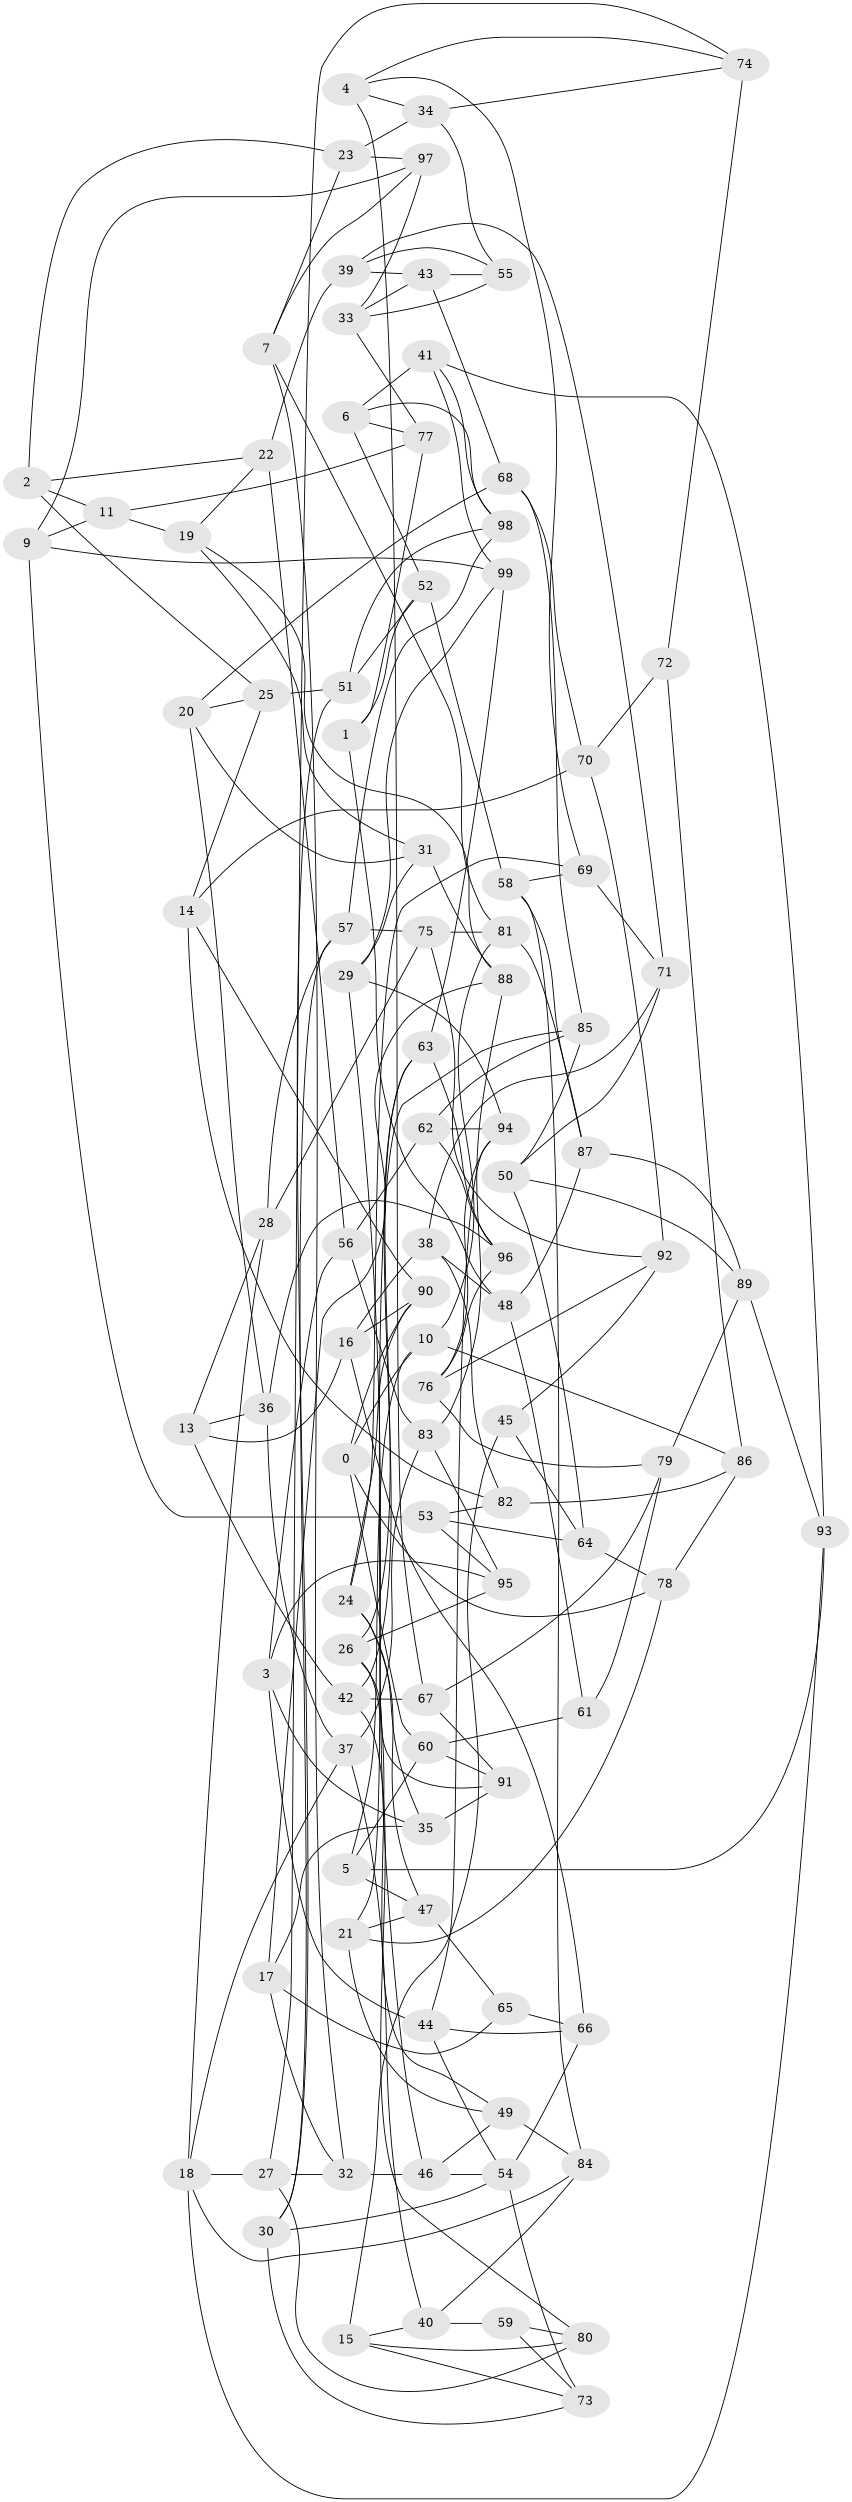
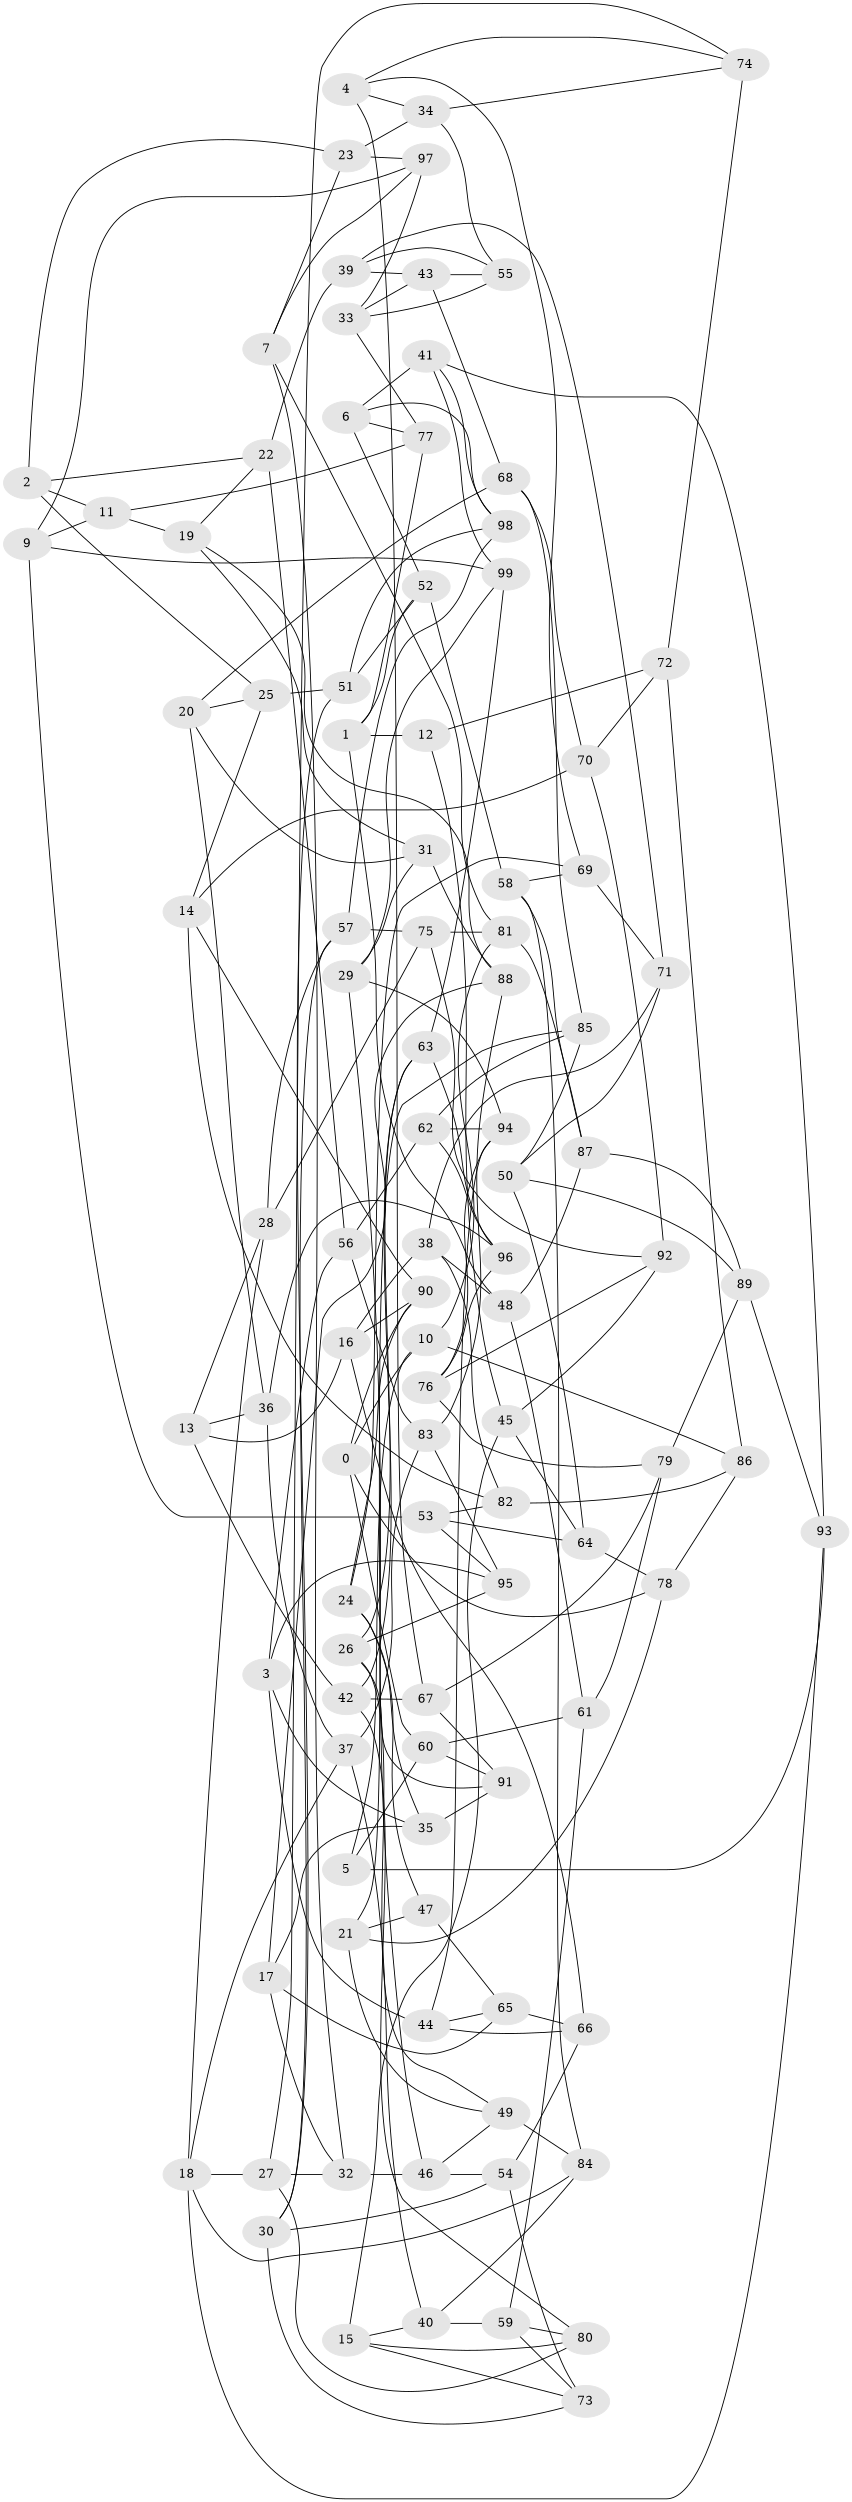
  graph {
    rankdir=LR
    node [color=gray90 style=filled]
    1
+   12
    48
    52
    77
    45
    72
    61
    87
    58
    2
    11
    22
    23
    25
    19
    56
    39
    34
    97
    51
    3
    35
    44
    95
    91
    66
    65
    94
    83
    62
    4
    67
    69
    74
    55
    79
    71
    5
    10
    47
    60
    93
    81
    86
    6
    41
    98
    99
    7
    32
    46
    n53 [label=0]
    78
    90
    9
    53
    82
    64
    88
    31
    28
    57
    75
    92
    13
    16
    36
    42
    38
    37
    96
    80
    63
    14
    70
    15
    40
    73
    84
    59
    17
    18
    27
    20
    68
    85
    21
    49
    43
    24
    26
    29
    54
    30
    33
    89
    50
    76
+   1 -- 12
    1 -- 48
    1 -- 52
    1 -- 77
+   12 -- 45
+   12 -- 72
    48 -- 61
    48 -- 87
    52 -- 58
    45 -- 64
    45 -- 92
    72 -- 74
    72 -- 86
    61 -- 79
    87 -- 89
    58 -- 87
    58 -- 69
    58 -- 84
    2 -- 11
    2 -- 22
    2 -- 23
    2 -- 25
    11 -- 77
    11 -- 19
    22 -- 56
    22 -- 39
    23 -- 34
    23 -- 97
    25 -- 51
    19 -- 22
    19 -- 88
    19 -- 31
    56 -- 83
    56 -- 62
    39 -- 55
    39 -- 71
    39 -- 43
    34 -- 74
    34 -- 55
    51 -- 52
    51 -- 98
    3 -- 56
    3 -- 35
    3 -- 44
    3 -- 95
    35 -- 91
    44 -- 66
-   44 -- 54
+   44 -- 65
    44 -- 94
    65 -- 66
    83 -- 95
    83 -- 88
    62 -- 94
    62 -- 96
    62 -- 85
    4 -- 34
    4 -- 67
    4 -- 69
    4 -- 74
    67 -- 91
    67 -- 79
    69 -- 71
    79 -- 89
    5 -- 10
-   5 -- 47
    5 -- 60
    5 -- 93
    10 -- 81
    10 -- 86
    47 -- 65
    60 -- 61
    60 -- 91
    81 -- 87
    6 -- 52
    6 -- 77
    6 -- 41
    6 -- 98
    41 -- 93
    41 -- 98
    41 -- 99
    7 -- 23
    7 -- 97
    7 -- 81
    7 -- 32
    32 -- 46
    46 -- 49
    46 -- 54
    n53 -- 10
    n53 -- 60
    n53 -- 78
    n53 -- 90
    78 -- 86
    9 -- 11
    9 -- 97
    9 -- 99
    9 -- 53
    53 -- 95
    53 -- 82
    53 -- 64
    82 -- 86
    64 -- 78
    31 -- 88
    28 -- 57
    28 -- 75
    57 -- 98
    57 -- 75
    75 -- 81
    75 -- 92
    13 -- 28
    13 -- 16
    13 -- 36
    13 -- 42
    16 -- 66
    16 -- 90
    16 -- 38
    36 -- 37
    36 -- 96
    42 -- 67
    42 -- 80
    42 -- 63
    38 -- 48
    38 -- 71
    38 -- 82
    37 -- 83
    37 -- 40
    63 -- 99
    63 -- 96
    14 -- 25
    14 -- 90
    14 -- 82
    14 -- 70
    70 -- 72
    70 -- 92
    15 -- 45
    15 -- 80
    15 -- 40
    15 -- 73
    40 -- 84
    40 -- 59
+   59 -- 61
    59 -- 80
    59 -- 73
    17 -- 35
    17 -- 65
    17 -- 32
    17 -- 88
    18 -- 93
    18 -- 28
    18 -- 37
    18 -- 84
    18 -- 27
    27 -- 74
    27 -- 32
    27 -- 80
    20 -- 25
    20 -- 31
    20 -- 36
    20 -- 68
    68 -- 70
    68 -- 85
    21 -- 47
    21 -- 78
    21 -- 85
    21 -- 49
    49 -- 84
    43 -- 55
    43 -- 68
    24 -- 35
    24 -- 69
    24 -- 47
    24 -- 90
    26 -- 95
    26 -- 91
    26 -- 63
    26 -- 49
    29 -- 94
    29 -- 99
    29 -- 46
    29 -- 31
    54 -- 66
    54 -- 73
    30 -- 51
    30 -- 57
    30 -- 73
    30 -- 54
    33 -- 77
    33 -- 97
    33 -- 55
    33 -- 43
    89 -- 93
    50 -- 71
    50 -- 64
    50 -- 85
    50 -- 89
    76 -- 94
    76 -- 79
    76 -- 92
    76 -- 96
  }
